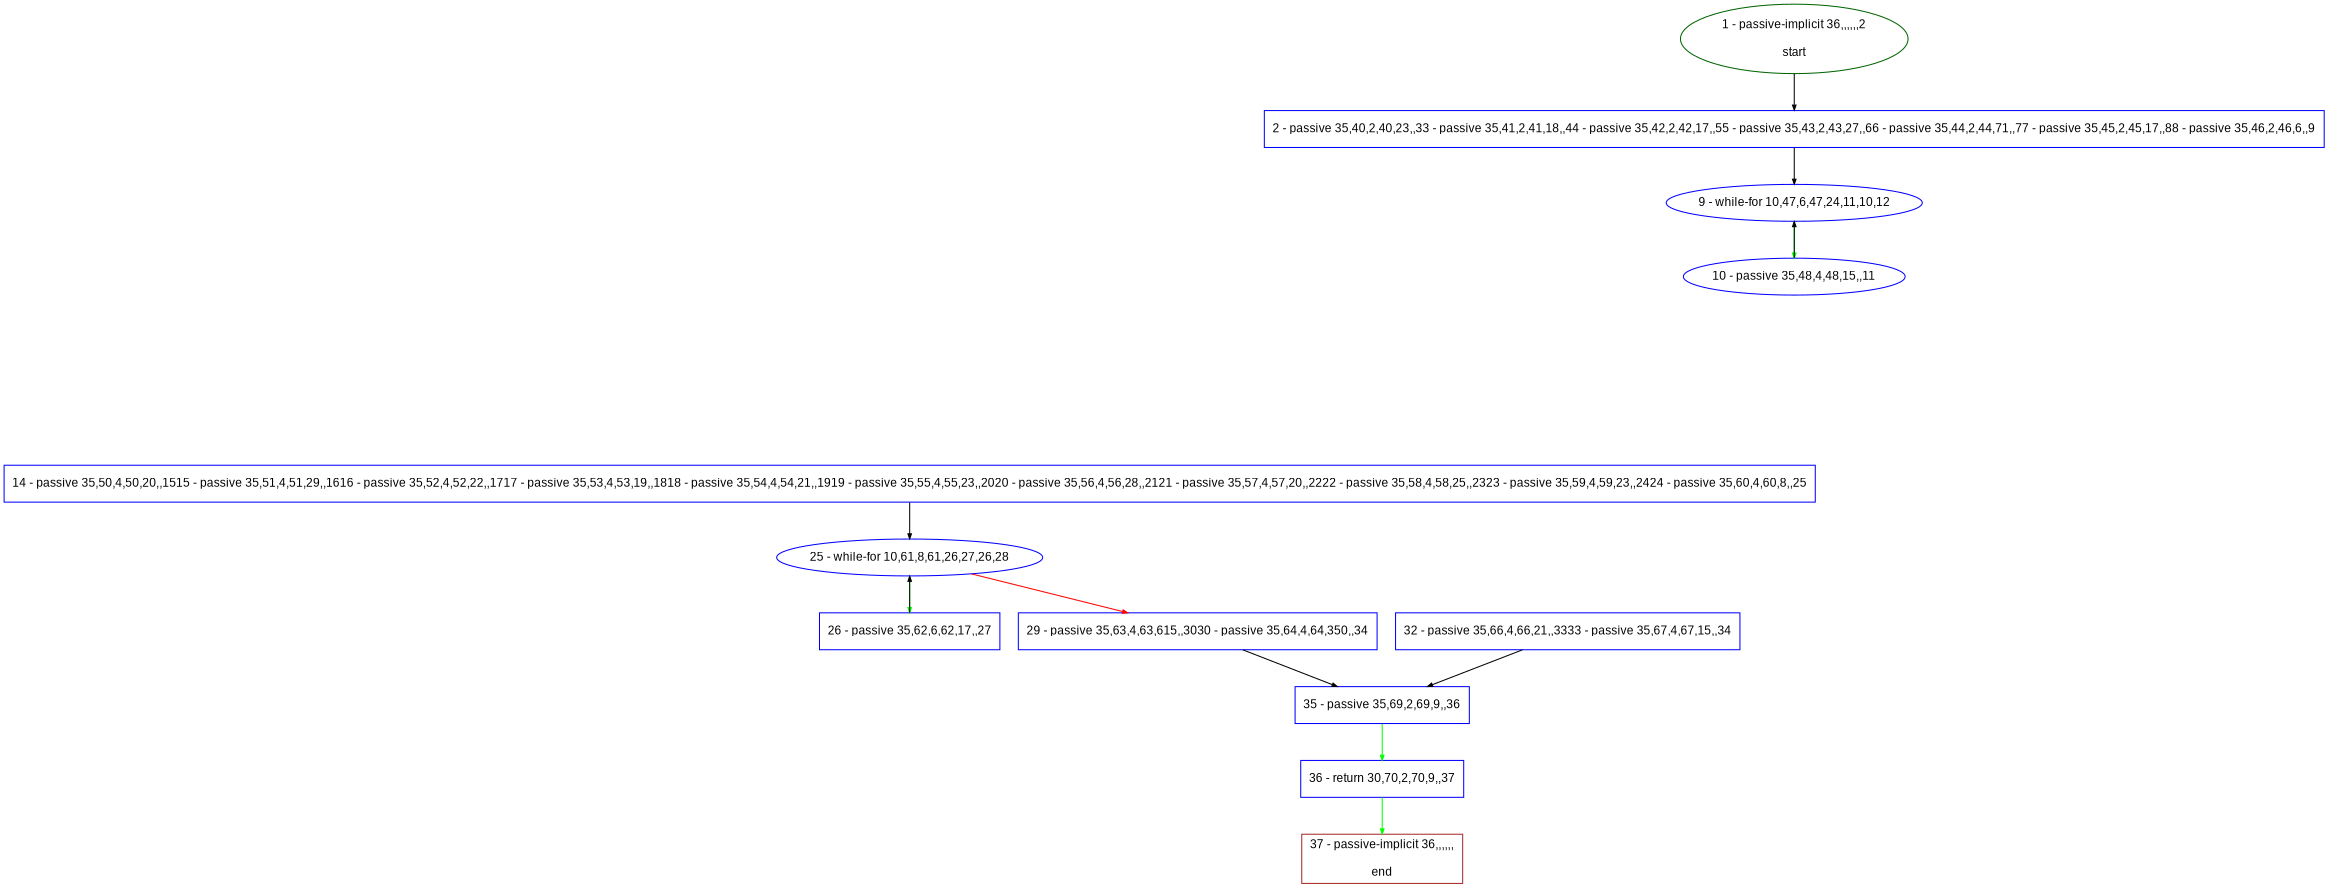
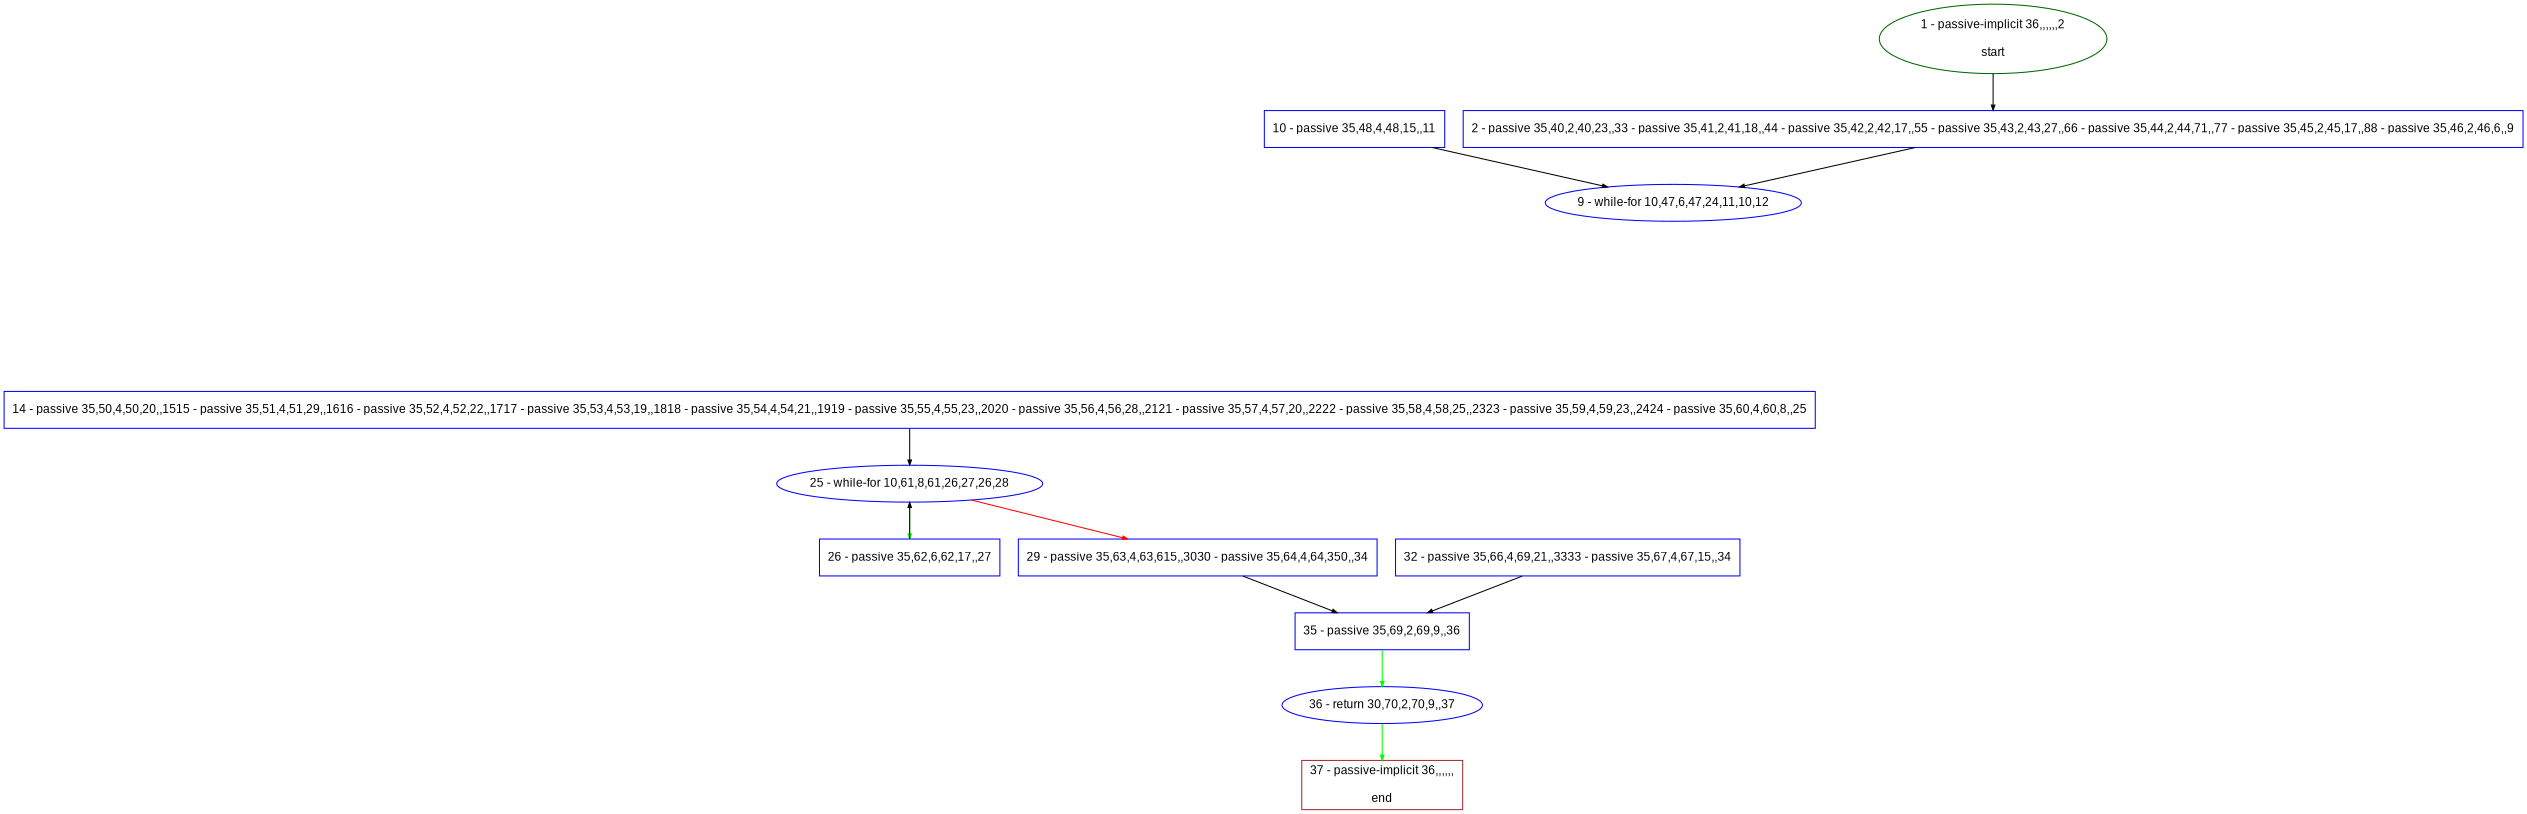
  digraph {
    bgcolor=white
    compound=true
    fillcolor="#FFFFCC"
    fontname=Arial
    fontsize=12
    pack=true
    packmode=clust
    style="rounded,filled"
    node [color="#0000ff" compound=true fillcolor="#ffffff" fixedsize=false fontname=Arial fontsize=12 node_initialized=no shape=box style=filled]
    edge [arrowhead=normal arrowsize=0.5 arrowtail=none color="#000000" compound=true dir=forward fontcolor=black fontname=Arial fontsize=12]
    n1 [label="2 - passive 35,40,2,40,23,,33 - passive 35,41,2,41,18,,44 - passive 35,42,2,42,17,,55 - passive 35,43,2,43,27,,66 - passive 35,44,2,44,71,,77 - passive 35,45,2,45,17,,88 - passive 35,46,2,46,6,,9"]
    n2 [label="9 - while-for 10,47,6,47,24,11,10,12" shape=oval]
-   n3 [label="10 - passive 35,48,4,48,15,,11" shape=ellipse]
+   n3 [label="10 - passive 35,48,4,48,15,,11"]
    n4 [color="#006400" label="1 - passive-implicit 36,,,,,,2\n\nstart" shape=ellipse]
    n5 [label="14 - passive 35,50,4,50,20,,1515 - passive 35,51,4,51,29,,1616 - passive 35,52,4,52,22,,1717 - passive 35,53,4,53,19,,1818 - passive 35,54,4,54,21,,1919 - passive 35,55,4,55,23,,2020 - passive 35,56,4,56,28,,2121 - passive 35,57,4,57,20,,2222 - passive 35,58,4,58,25,,2323 - passive 35,59,4,59,23,,2424 - passive 35,60,4,60,8,,25"]
    n6 [label="25 - while-for 10,61,8,61,26,27,26,28" shape=oval]
-   n7 [label="32 - passive 35,66,4,66,21,,3333 - passive 35,67,4,67,15,,34"]
+   n7 [label="32 - passive 35,66,4,69,21,,3333 - passive 35,67,4,67,15,,34"]
    n8 [label="35 - passive 35,69,2,69,9,,36"]
    n9 [label="26 - passive 35,62,6,62,17,,27"]
    n10 [label="29 - passive 35,63,4,63,615,,3030 - passive 35,64,4,64,350,,34"]
-   n11 [label="36 - return 30,70,2,70,9,,37"]
+   n11 [label="36 - return 30,70,2,70,9,,37" shape=ellipse]
    n12 [color="#a52a2a" label="37 - passive-implicit 36,,,,,,\n\nend"]
    n1 -> n2
-   n2 -> n3 [color="#00ff00" label=yes]
    n3 -> n2
    n4 -> n1
    n5 -> n6
-   n6 -> n9 [color="#00ff00" label=yes]
+   n6 -> n9 [color="#00ff00" label=no]
    n6 -> n10 [color="#ff0000" label=no]
    n7 -> n8
    n8 -> n11 [color="#00ff00"]
    n9 -> n6
    n10 -> n8
    n11 -> n12 [color="#00ff00"]
  }
